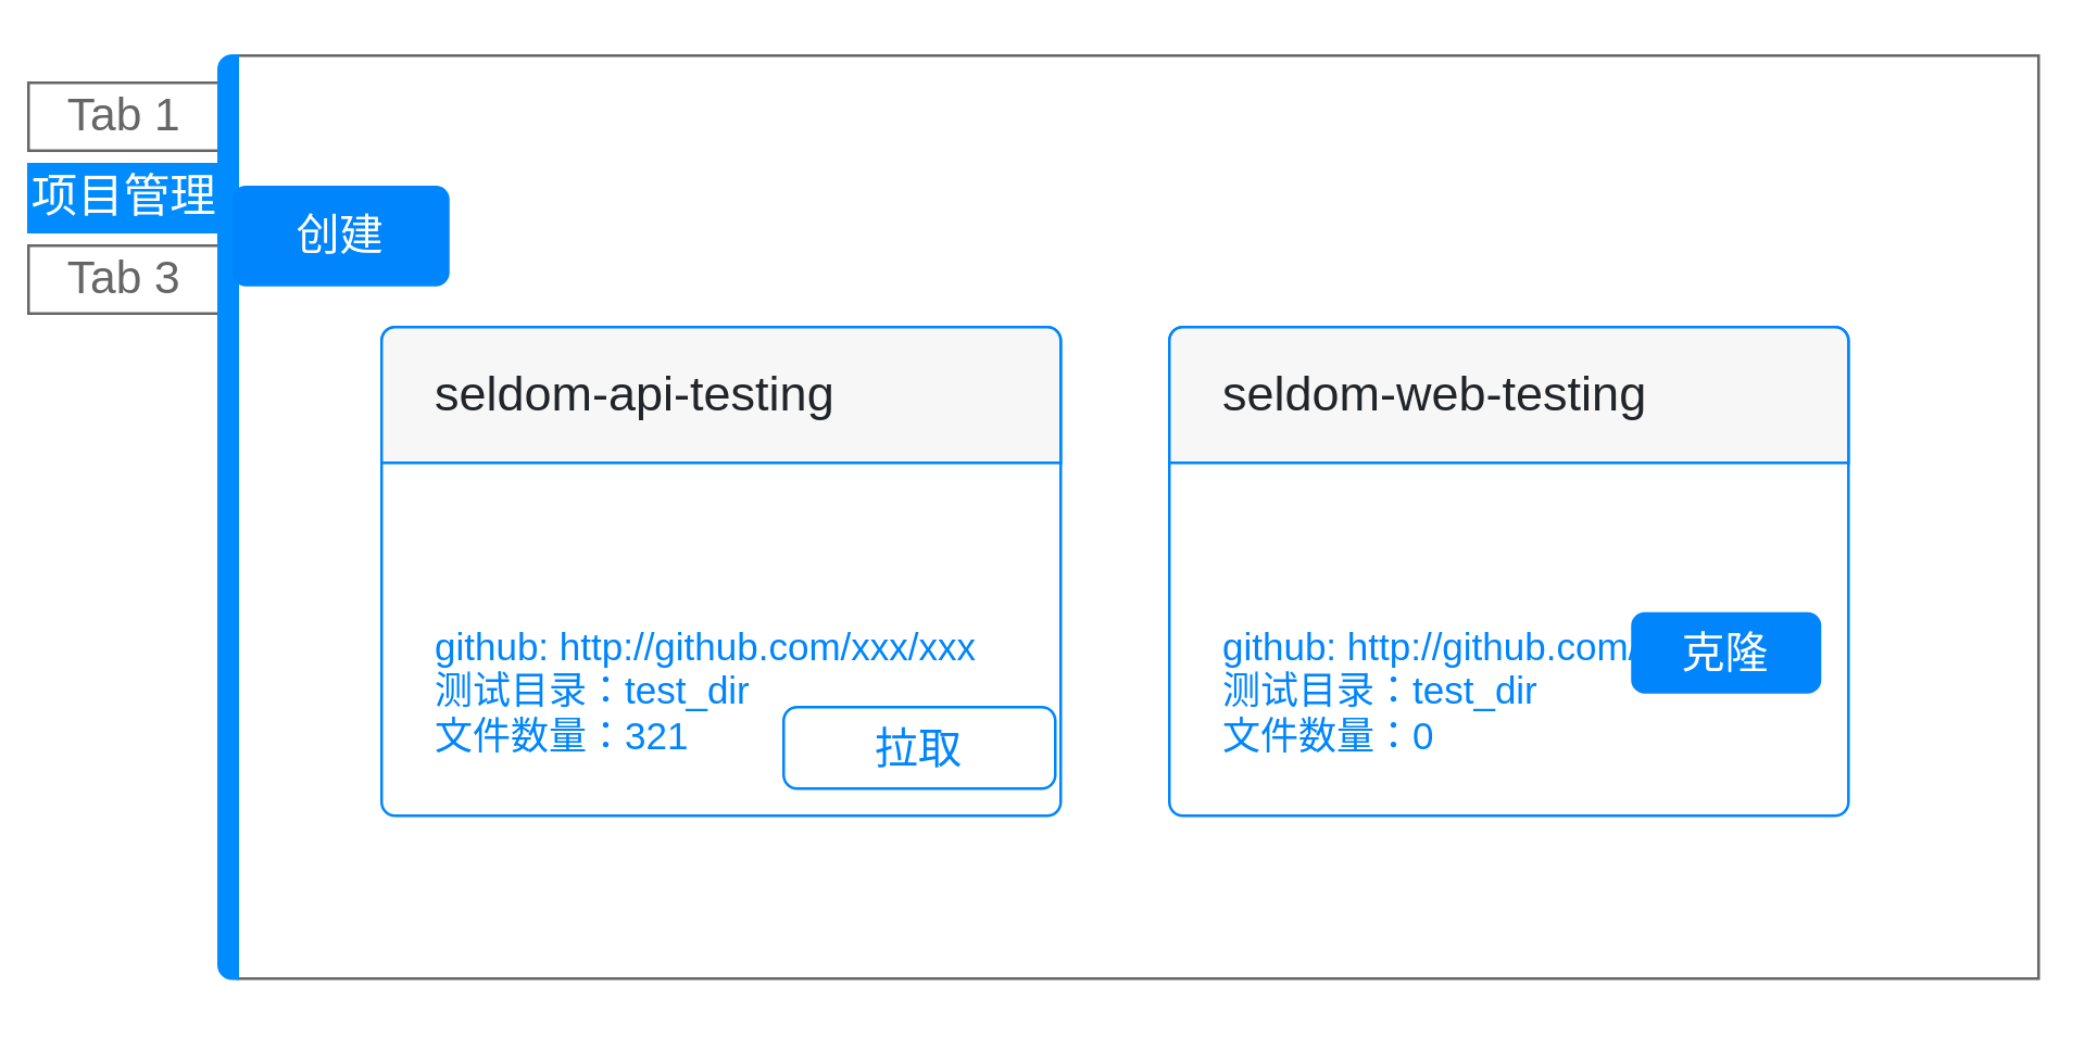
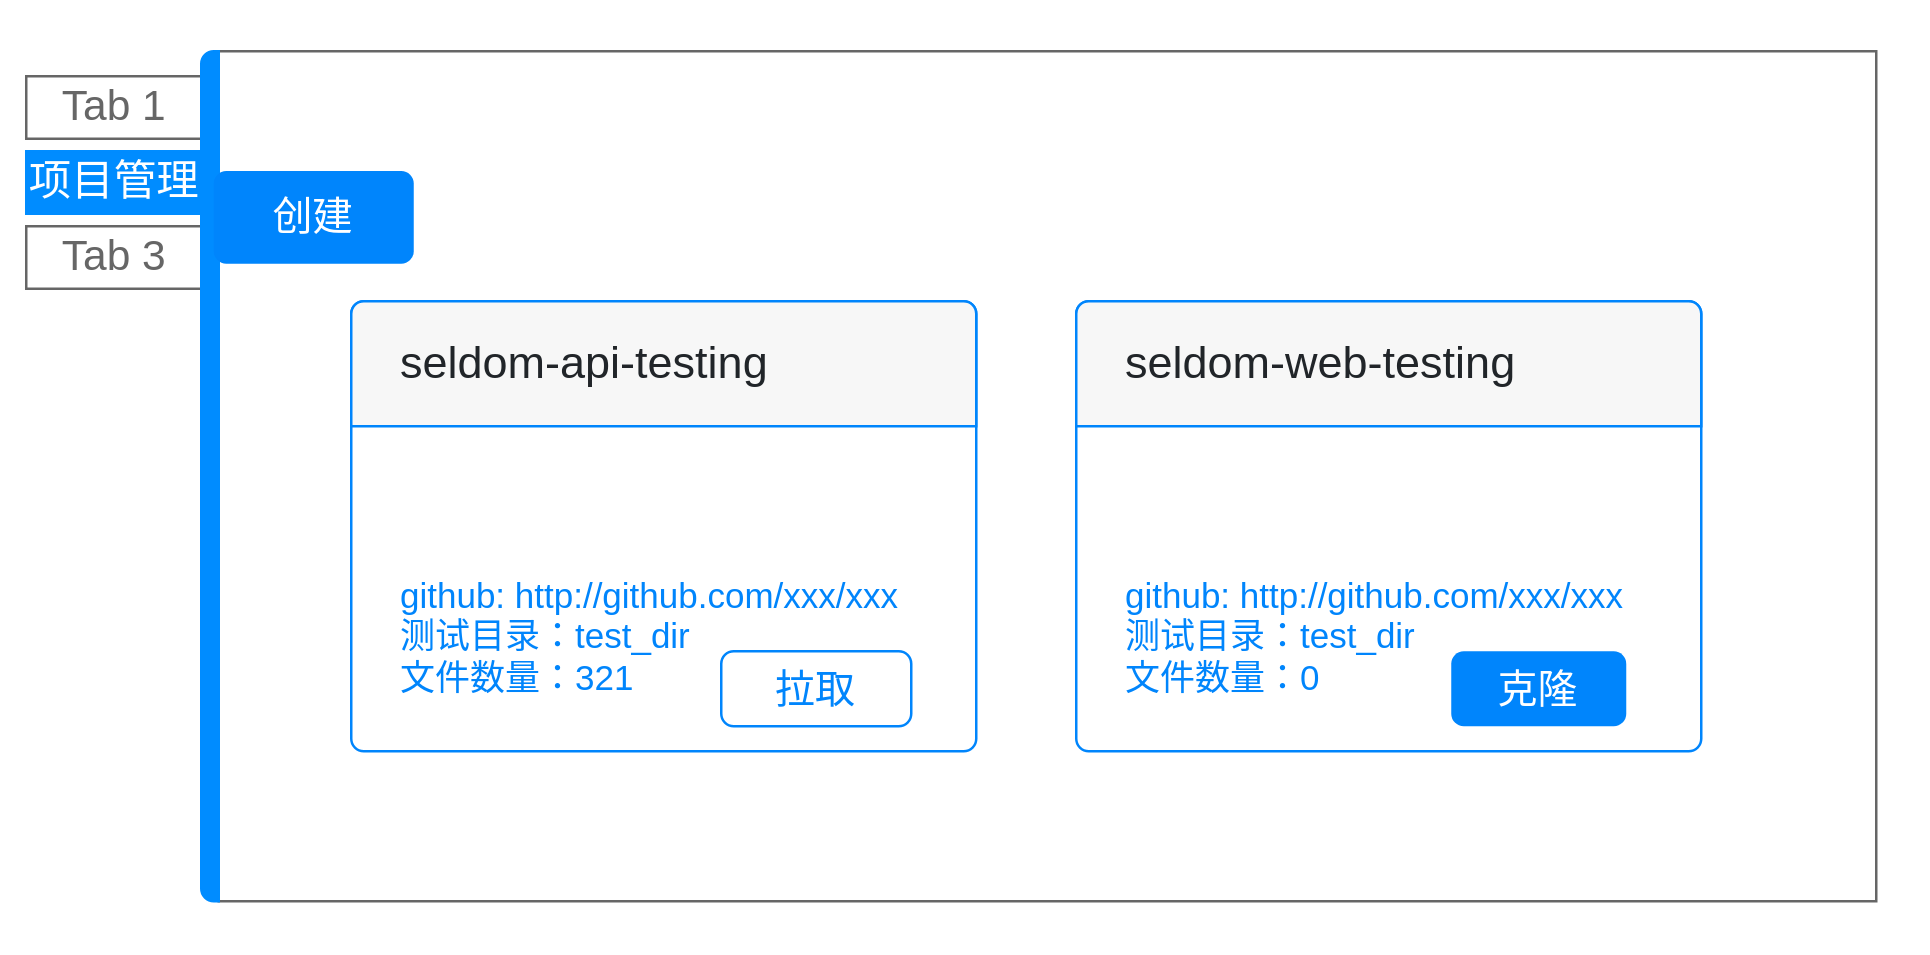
  <mxCell id="0" />
  <mxCell id="1" parent="0" />
  <mxCell id="2" value="" style="strokeWidth=1;shadow=0;dashed=0;align=center;html=1;shape=mxgraph.mockup.containers.marginRect2;rectMarginLeft=67;strokeColor=#666666;gradientColor=none;" vertex="1" parent="1"><mxGeometry x="20" y="20" width="730" height="340" as="geometry" /></mxCell>
  <mxCell id="3" value="Tab 1" style="strokeColor=inherit;fillColor=inherit;gradientColor=inherit;strokeWidth=1;shadow=0;dashed=0;align=center;html=1;shape=mxgraph.mockup.containers.rrect;rSize=0;fontSize=17;fontColor=#666666;" vertex="1" parent="2"><mxGeometry width="70" height="25" relative="1" as="geometry"><mxPoint x="-10" y="10" as="offset" /></mxGeometry></mxCell>
  <mxCell id="4" value="项目管理" style="strokeWidth=1;shadow=0;dashed=0;align=center;html=1;shape=mxgraph.mockup.containers.rrect;rSize=0;fontSize=17;fontColor=#ffffff;strokeColor=#008cff;fillColor=#008cff;" vertex="1" parent="2"><mxGeometry width="70" height="25" relative="1" as="geometry"><mxPoint x="-10" y="40" as="offset" /></mxGeometry></mxCell>
  <mxCell id="5" value="Tab 3" style="strokeColor=inherit;fillColor=inherit;gradientColor=inherit;strokeWidth=1;shadow=0;dashed=0;align=center;html=1;shape=mxgraph.mockup.containers.rrect;rSize=0;fontSize=17;fontColor=#666666;" vertex="1" parent="2"><mxGeometry width="70" height="25" relative="1" as="geometry"><mxPoint x="-10" y="70" as="offset" /></mxGeometry></mxCell>
  <mxCell id="6" value="" style="strokeWidth=1;shadow=0;dashed=0;align=center;html=1;shape=mxgraph.mockup.containers.leftButton;rSize=5;strokeColor=#008cff;fillColor=#008cff;resizeHeight=1;movable=0;deletable=0;" vertex="1" parent="2"><mxGeometry width="7" height="340" relative="1" as="geometry"><mxPoint x="60" as="offset" /></mxGeometry></mxCell>
  <mxCell id="7" value="创建" style="html=1;shadow=0;dashed=0;shape=mxgraph.bootstrap.rrect;rSize=5;strokeColor=none;strokeWidth=1;fillColor=#0085FC;fontColor=#FFFFFF;whiteSpace=wrap;align=center;verticalAlign=middle;spacingLeft=0;fontStyle=0;fontSize=16;spacing=5;" vertex="1" parent="2"><mxGeometry x="65" y="47.9" width="80" height="37.1" as="geometry" /></mxCell>
  <mxCell id="8" value="&lt;br&gt;github: http://github.com/xxx/xxx&lt;br&gt;测试目录：test_dir&lt;br&gt;文件数量：321&lt;br&gt;" style="html=1;shadow=0;dashed=0;shape=mxgraph.bootstrap.rrect;rSize=5;strokeColor=#0085FC;html=1;whiteSpace=wrap;fillColor=#ffffff;fontColor=#0085FC;verticalAlign=bottom;align=left;spacing=20;spacingBottom=0;fontSize=14;" vertex="1" parent="2"><mxGeometry x="120" y="100" width="250" height="180" as="geometry" /></mxCell>
  <mxCell id="9" value="seldom-api-testing" style="html=1;shadow=0;dashed=0;shape=mxgraph.bootstrap.topButton;rSize=5;perimeter=none;whiteSpace=wrap;fillColor=#F7F7F7;strokeColor=#0085FC;fontColor=#212529;resizeWidth=1;fontSize=18;align=left;spacing=20;" vertex="1" parent="8"><mxGeometry width="250" height="50" relative="1" as="geometry" /></mxCell>
- <mxCell id="10" value="拉取" style="html=1;shadow=0;dashed=0;shape=mxgraph.bootstrap.rrect;rSize=5;strokeColor=#0085FC;strokeWidth=1;fillColor=none;fontColor=#0085FC;whiteSpace=wrap;align=center;verticalAlign=middle;spacingLeft=0;fontStyle=0;fontSize=16;spacing=5;" vertex="1" parent="8"><mxGeometry x="148" y="140" width="100" height="30" as="geometry" /></mxCell>
+ <mxCell id="10" value="拉取" style="html=1;shadow=0;dashed=0;shape=mxgraph.bootstrap.rrect;rSize=5;strokeColor=#0085FC;strokeWidth=1;fillColor=none;fontColor=#0085FC;whiteSpace=wrap;align=center;verticalAlign=middle;spacingLeft=0;fontStyle=0;fontSize=16;spacing=5;" vertex="1" parent="8"><mxGeometry x="148" y="140" width="76" height="30" as="geometry" /></mxCell>
  <mxCell id="11" value="&lt;br&gt;github: http://github.com/xxx/xxx&lt;br&gt;测试目录：test_dir&lt;br&gt;文件数量：0" style="html=1;shadow=0;dashed=0;shape=mxgraph.bootstrap.rrect;rSize=5;strokeColor=#0085FC;html=1;whiteSpace=wrap;fillColor=#ffffff;fontColor=#0085FC;verticalAlign=bottom;align=left;spacing=20;spacingBottom=0;fontSize=14;" vertex="1" parent="2"><mxGeometry x="410" y="100" width="250" height="180" as="geometry" /></mxCell>
  <mxCell id="12" value="seldom-web-testing" style="html=1;shadow=0;dashed=0;shape=mxgraph.bootstrap.topButton;rSize=5;perimeter=none;whiteSpace=wrap;fillColor=#F7F7F7;strokeColor=#0085FC;fontColor=#212529;resizeWidth=1;fontSize=18;align=left;spacing=20;" vertex="1" parent="11"><mxGeometry width="250" height="50" relative="1" as="geometry" /></mxCell>
- <mxCell id="13" value="克隆" style="html=1;shadow=0;dashed=0;shape=mxgraph.bootstrap.rrect;rSize=5;strokeColor=none;strokeWidth=1;fillColor=#0085FC;fontColor=#FFFFFF;whiteSpace=wrap;align=center;verticalAlign=middle;spacingLeft=0;fontStyle=0;fontSize=16;spacing=5;" vertex="1" parent="11"><mxGeometry x="170" y="105" width="70" height="30" as="geometry" /></mxCell>
+ <mxCell id="13" value="克隆" style="html=1;shadow=0;dashed=0;shape=mxgraph.bootstrap.rrect;rSize=5;strokeColor=none;strokeWidth=1;fillColor=#0085FC;fontColor=#FFFFFF;whiteSpace=wrap;align=center;verticalAlign=middle;spacingLeft=0;fontStyle=0;fontSize=16;spacing=5;" vertex="1" parent="11"><mxGeometry x="150" y="140" width="70" height="30" as="geometry" /></mxCell>
